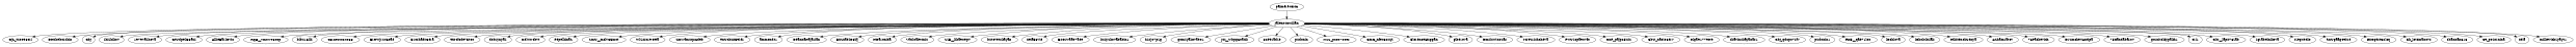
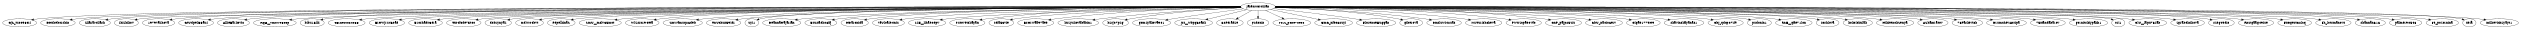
  strict digraph {
    JalenMcMillan
    QjL_tuoo98ori
    DNsheborshin
-   ZilfiraMilash [label=CbJ]
+   ZilfiraMilash
    zhizhikov
    "1979Vazhova"
    GtUdpek83aui
    AllieBarkovic
    RqH__vmow93oop
    bibu16iki
    "4Ernesto24058"
    BrNwjru46oad
    BroshadtGera
    TxMfcde75too
    dobrynyaz
    melw04bvt
    PepelkinaS
    SmU__mslv35mot
    n19 [label=WlZsrnr94eta]
    SmWfmuq26deb
    TnUchux59idr
-   ammondt1
+   ammondt1 [label=uyi1]
    DeannaNajarian
    BxSxaek08ifj
    NDaronida
    VfUloai94niu
    SzE__liha90epv
    butovetskayan
    xeia53vie
    BsOrwaa97aee
    kuzyukovababin1
    hzsj07pzg
    gomzyakova901
    JsI__wbpg60axk
    "82Peradze"
    n36 [label=pudonin]
    MzS_pcoe70ees
    GmG_nfeo82uyi
    FlorenceHuggan
    giberova
    DmIluwi42uas
    MrTurishcheva
    PwUzcpa90vfo
    CnP_pajp25uiu
    GbU_naoi06erv
    Olga91779N9
    skavinskayanas1
    CbJ_qdcp07rfv
    pudonin1
    RnE__qfie71lon
    koshlova
    kokolokulak
    NikitenokSenya
    AShamratov
    "76Paskevich"
    DrumchevAntipa
    "75Kandabarov"
    gornitskiypakh1
    n59 [label=ori1]
    ClU__lapx76zab
    zgrabelnikova
    szeg49dio
    RnUgaag49iue
    FxOgest32lcq
    "5h_lotsmanovs"
    shannan616
    palmer90546
    "39_pozornina"
    n69 [label=xeia]
    milkevichzyayt1
    JalenMcMillan -> QjL_tuoo98ori
    JalenMcMillan -> DNsheborshin
    JalenMcMillan -> ZilfiraMilash
    JalenMcMillan -> zhizhikov
    JalenMcMillan -> "1979Vazhova"
    JalenMcMillan -> GtUdpek83aui
    JalenMcMillan -> AllieBarkovic
    JalenMcMillan -> RqH__vmow93oop
    JalenMcMillan -> bibu16iki
    JalenMcMillan -> "4Ernesto24058"
    JalenMcMillan -> BrNwjru46oad
    JalenMcMillan -> BroshadtGera
    JalenMcMillan -> TxMfcde75too
    JalenMcMillan -> dobrynyaz
    JalenMcMillan -> melw04bvt
    JalenMcMillan -> PepelkinaS
    JalenMcMillan -> SmU__mslv35mot
    JalenMcMillan -> n19
    JalenMcMillan -> SmWfmuq26deb
    JalenMcMillan -> TnUchux59idr
    JalenMcMillan -> ammondt1
    JalenMcMillan -> DeannaNajarian
    JalenMcMillan -> BxSxaek08ifj
    JalenMcMillan -> NDaronida
    JalenMcMillan -> VfUloai94niu
    JalenMcMillan -> SzE__liha90epv
    JalenMcMillan -> butovetskayan
    JalenMcMillan -> xeia53vie
    JalenMcMillan -> BsOrwaa97aee
    JalenMcMillan -> kuzyukovababin1
    JalenMcMillan -> hzsj07pzg
    JalenMcMillan -> gomzyakova901
    JalenMcMillan -> JsI__wbpg60axk
    JalenMcMillan -> "82Peradze"
    JalenMcMillan -> n36
    JalenMcMillan -> MzS_pcoe70ees
    JalenMcMillan -> GmG_nfeo82uyi
    JalenMcMillan -> FlorenceHuggan
    JalenMcMillan -> giberova
    JalenMcMillan -> DmIluwi42uas
    JalenMcMillan -> MrTurishcheva
    JalenMcMillan -> PwUzcpa90vfo
    JalenMcMillan -> CnP_pajp25uiu
    JalenMcMillan -> GbU_naoi06erv
    JalenMcMillan -> Olga91779N9
    JalenMcMillan -> skavinskayanas1
    JalenMcMillan -> CbJ_qdcp07rfv
    JalenMcMillan -> pudonin1
    JalenMcMillan -> RnE__qfie71lon
    JalenMcMillan -> koshlova
    JalenMcMillan -> kokolokulak
    JalenMcMillan -> NikitenokSenya
    JalenMcMillan -> AShamratov
    JalenMcMillan -> "76Paskevich"
    JalenMcMillan -> DrumchevAntipa
    JalenMcMillan -> "75Kandabarov"
    JalenMcMillan -> gornitskiypakh1
    JalenMcMillan -> n59
    JalenMcMillan -> ClU__lapx76zab
    JalenMcMillan -> zgrabelnikova
    JalenMcMillan -> szeg49dio
    JalenMcMillan -> RnUgaag49iue
    JalenMcMillan -> FxOgest32lcq
    JalenMcMillan -> "5h_lotsmanovs"
    JalenMcMillan -> shannan616
-   palmer90546 -> JalenMcMillan
+   JalenMcMillan -> palmer90546
    JalenMcMillan -> "39_pozornina"
    JalenMcMillan -> n69
    JalenMcMillan -> milkevichzyayt1
  }
